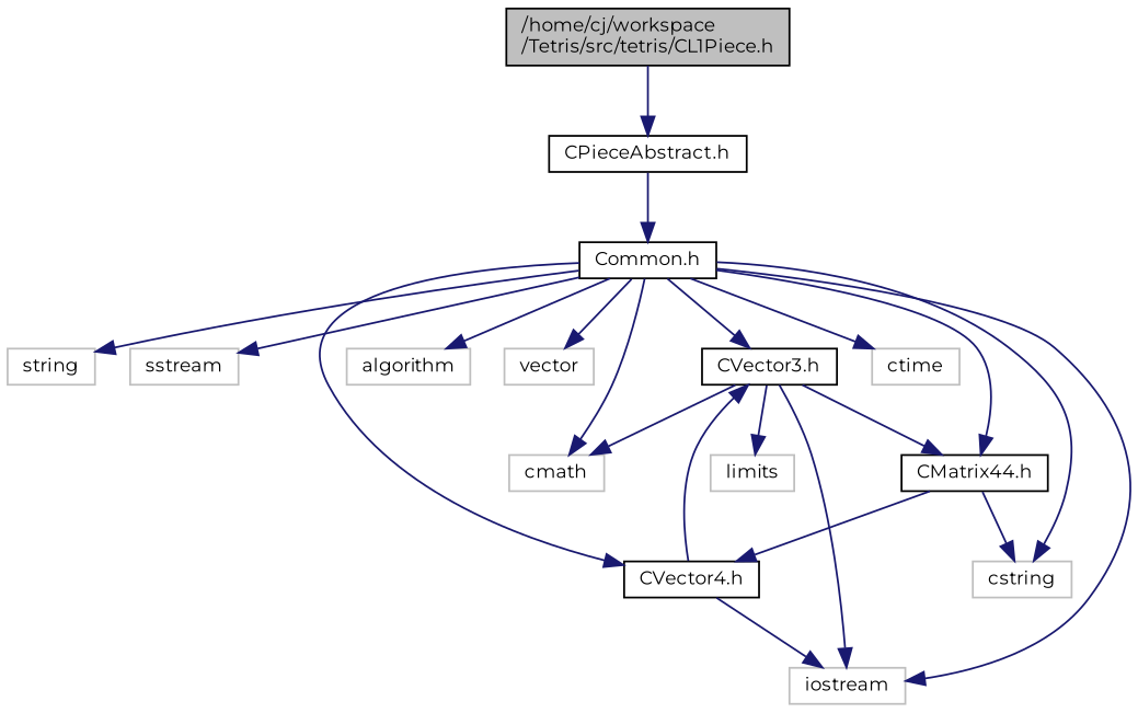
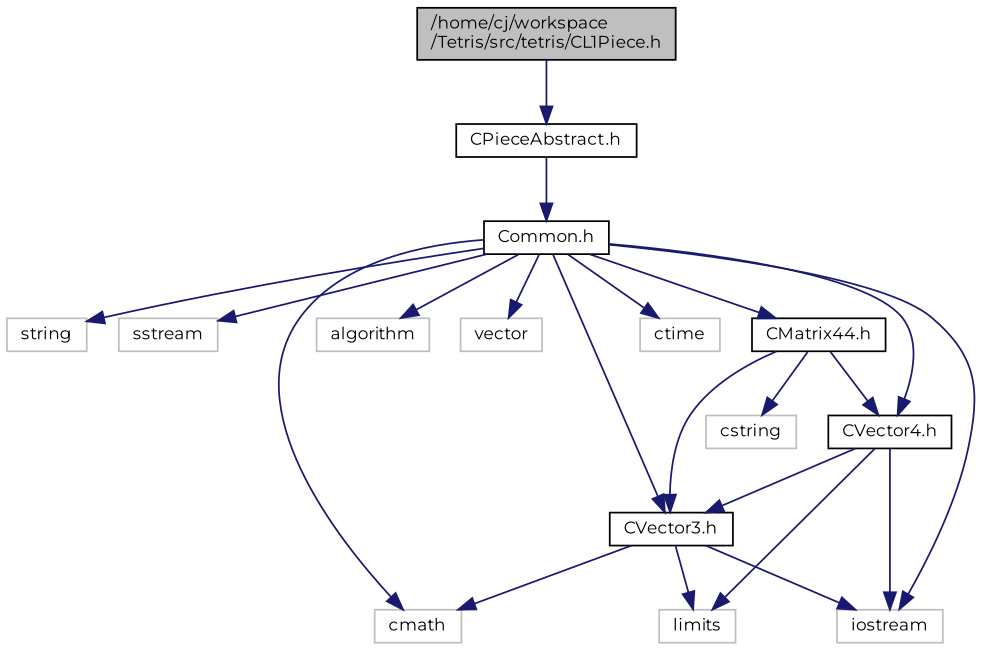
  digraph {
    fontname=Montserrat
    node [color=grey75 fillcolor=white fontname=Montserrat fontsize=10 shape=record style=filled]
    edge [color=midnightblue fontname=Montserrat fontsize=10 labelfontname=Helvetica labelfontsize=10 style=solid]
    n1 [color=black fillcolor=grey75 fontcolor=black height=0.2 label="/home/cj/workspace\l/Tetris/src/tetris/CL1Piece.h" width=0.4]
    n2 [color=black height=0.2 label="CPieceAbstract.h" width=0.4]
    n3 [color=black height=0.2 label="Common.h" width=0.4]
    n4 [height=0.2 label=string width=0.4]
    n5 [height=0.2 label=sstream width=0.4]
    n6 [height=0.2 label=iostream width=0.4]
    n7 [height=0.2 label=algorithm width=0.4]
    n8 [height=0.2 label=vector width=0.4]
    n9 [height=0.2 label=cmath width=0.4]
    n10 [height=0.2 label=cstring width=0.4]
    n11 [height=0.2 label=ctime width=0.4]
    n12 [color=black height=0.2 label="CVector3.h" width=0.4]
    n13 [color=black height=0.2 label="CVector4.h" width=0.4]
    n14 [color=black height=0.2 label="CMatrix44.h" width=0.4]
    n15 [height=0.2 label=limits width=0.4]
    n1 -> n2
    n2 -> n3
    n3 -> n4
    n3 -> n5
    n3 -> n6
    n3 -> n7
    n3 -> n8
    n3 -> n9
-   n3 -> n10
    n3 -> n11
    n3 -> n12
    n3 -> n13
    n3 -> n14
    n12 -> n6
    n12 -> n9
    n12 -> n15
    n13 -> n6
    n13 -> n12
+   n13 -> n15
    n14 -> n10
-   n12 -> n14
+   n14 -> n12
    n14 -> n13
  }
